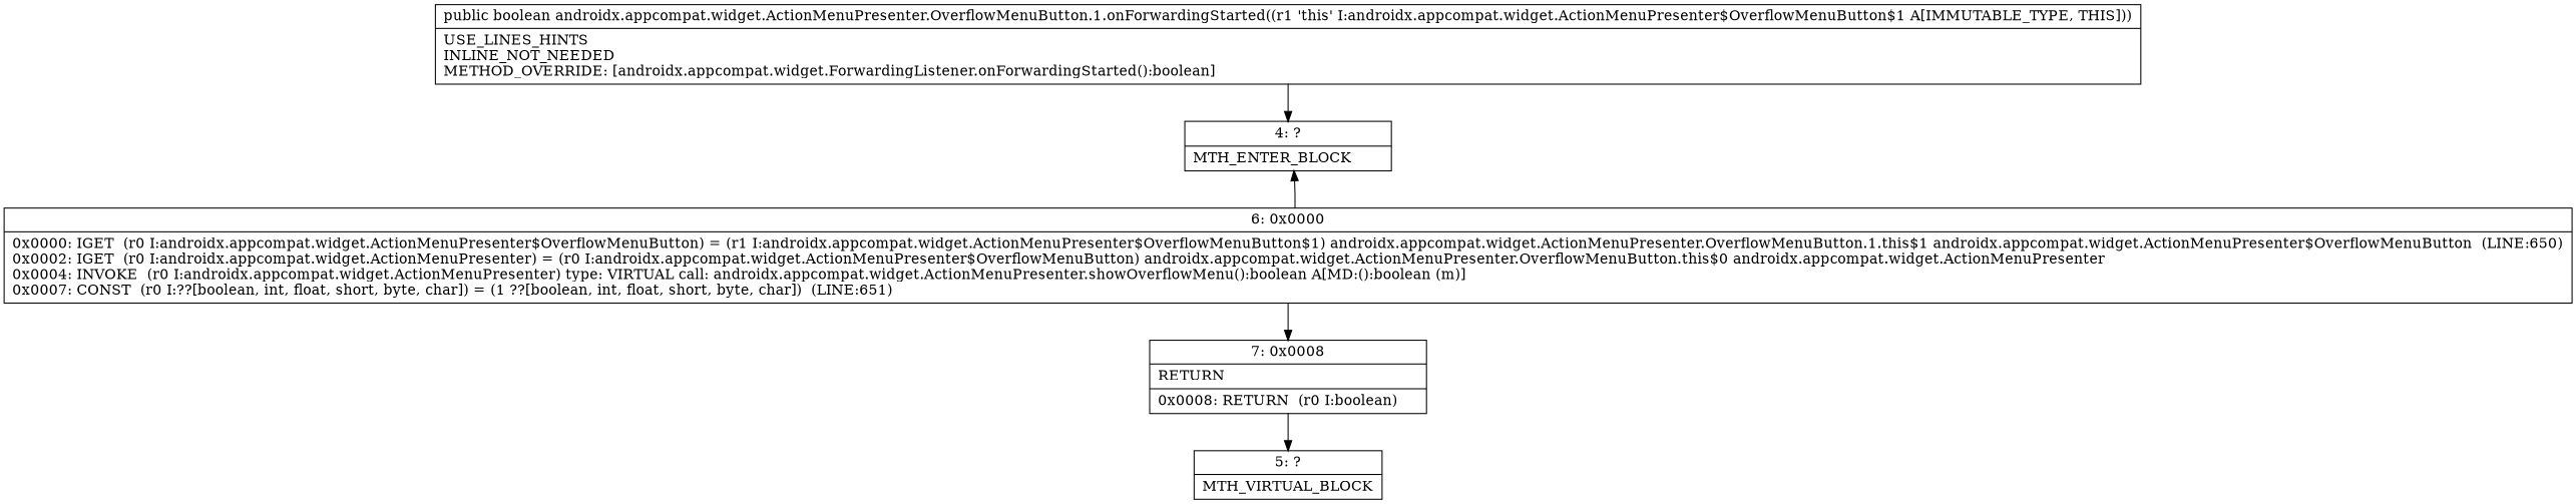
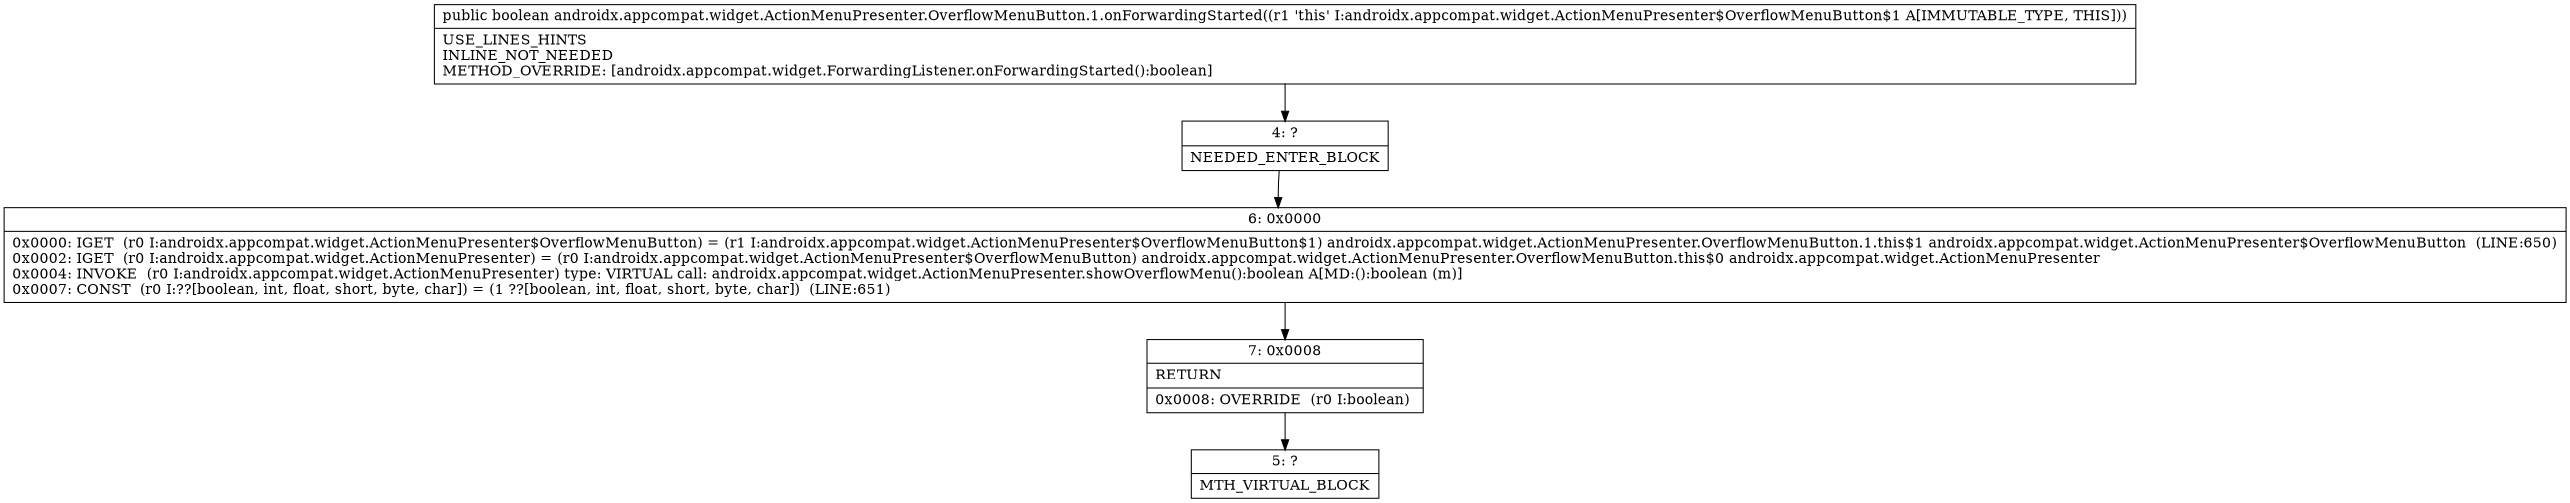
  digraph {
    node [shape=record]
-   n1 [label="{4\:\ ?|MTH_ENTER_BLOCK\l}"]
+   n1 [label="{4\:\ ?|NEEDED_ENTER_BLOCK\l}"]
    n2 [label="{6\:\ 0x0000|0x0000: IGET  (r0 I:androidx.appcompat.widget.ActionMenuPresenter$OverflowMenuButton) = (r1 I:androidx.appcompat.widget.ActionMenuPresenter$OverflowMenuButton$1) androidx.appcompat.widget.ActionMenuPresenter.OverflowMenuButton.1.this$1 androidx.appcompat.widget.ActionMenuPresenter$OverflowMenuButton  (LINE:650)\l0x0002: IGET  (r0 I:androidx.appcompat.widget.ActionMenuPresenter) = (r0 I:androidx.appcompat.widget.ActionMenuPresenter$OverflowMenuButton) androidx.appcompat.widget.ActionMenuPresenter.OverflowMenuButton.this$0 androidx.appcompat.widget.ActionMenuPresenter \l0x0004: INVOKE  (r0 I:androidx.appcompat.widget.ActionMenuPresenter) type: VIRTUAL call: androidx.appcompat.widget.ActionMenuPresenter.showOverflowMenu():boolean A[MD:():boolean (m)]\l0x0007: CONST  (r0 I:??[boolean, int, float, short, byte, char]) = (1 ??[boolean, int, float, short, byte, char])  (LINE:651)\l}"]
-   n3 [label="{7\:\ 0x0008|RETURN\l|0x0008: RETURN  (r0 I:boolean) \l}"]
+   n3 [label="{7\:\ 0x0008|RETURN\l|0x0008: OVERRIDE  (r0 I:boolean) \l}"]
    n4 [label="{5\:\ ?|MTH_VIRTUAL_BLOCK\l}"]
    n5 [label="{public boolean androidx.appcompat.widget.ActionMenuPresenter.OverflowMenuButton.1.onForwardingStarted((r1 'this' I:androidx.appcompat.widget.ActionMenuPresenter$OverflowMenuButton$1 A[IMMUTABLE_TYPE, THIS]))  | USE_LINES_HINTS\lINLINE_NOT_NEEDED\lMETHOD_OVERRIDE: [androidx.appcompat.widget.ForwardingListener.onForwardingStarted():boolean]\l}"]
-   n2 -> n1
+   n1 -> n2
    n2 -> n3
    n3 -> n4
    n5 -> n1
  }
